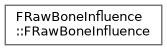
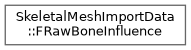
  digraph {
    rankdir=LR
-   n1 [color=grey40 fillcolor=white fontname=Helvetica fontsize=10 height=0.2 label="FRawBoneInfluence\l::FRawBoneInfluence" shape=box style=filled width=0.4]
+   n1 [color=grey40 fillcolor=white fontname=Helvetica fontsize=10 height=0.2 label="SkeletalMeshImportData\l::FRawBoneInfluence" shape=box style=filled width=0.4]
  }
